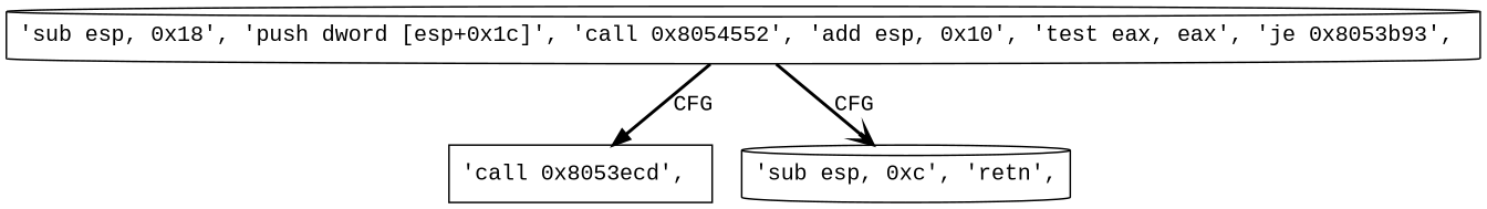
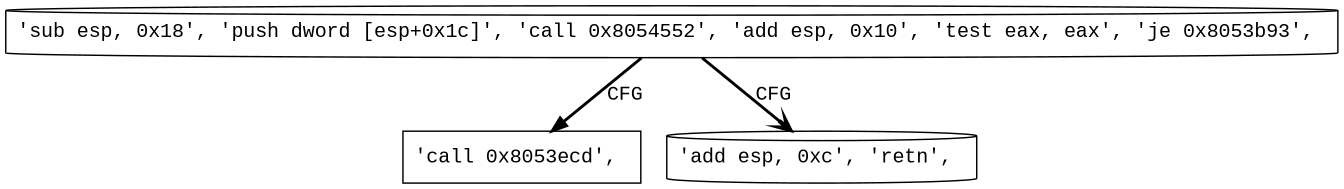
  digraph {
    fontname="Liberation Mono"
    node [shape=cylinder fontname="Liberation Mono"]
    edge [style=bold fontname="Liberation Mono"]
    n1 [label="'sub esp, 0x18', 'push dword [esp+0x1c]', 'call 0x8054552', 'add esp, 0x10', 'test eax, eax', 'je 0x8053b93', "]
    n2 [label="'call 0x8053ecd', " shape=box]
-   n3 [label="'sub esp, 0xc', 'retn',"]
+   n3 [label="'add esp, 0xc', 'retn', "]
    n1 -> n2 [label=CFG arrowhead=normal]
    n1 -> n3 [label=CFG arrowhead=vee]
  }
